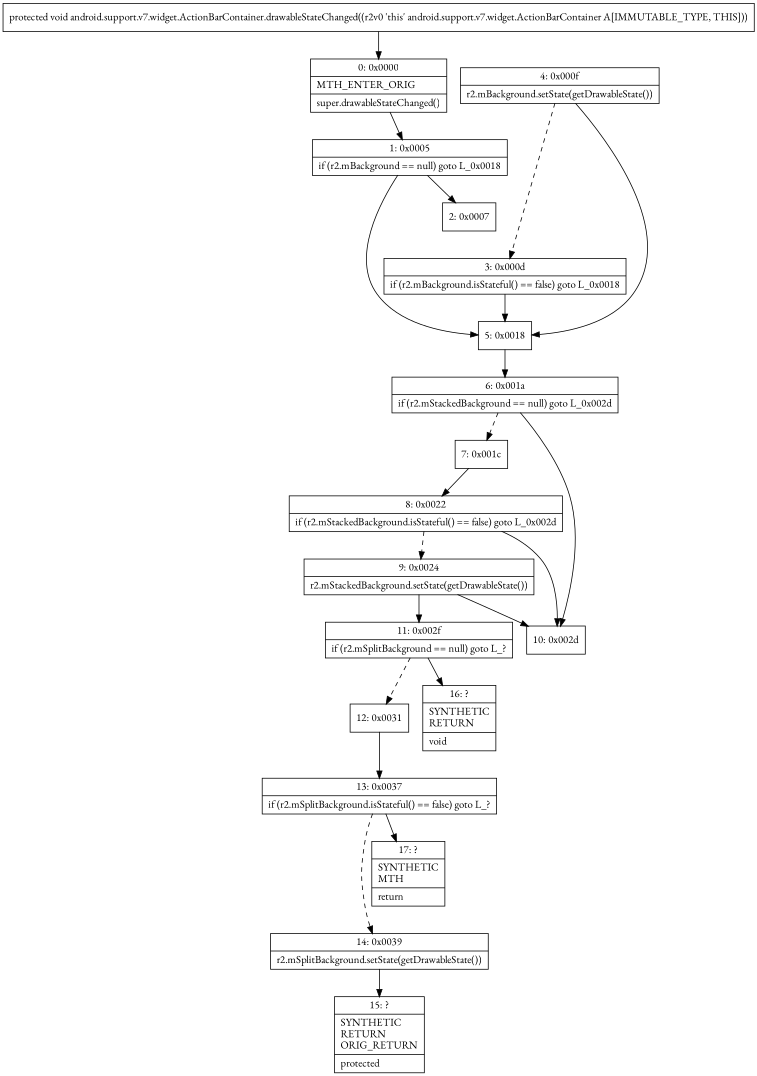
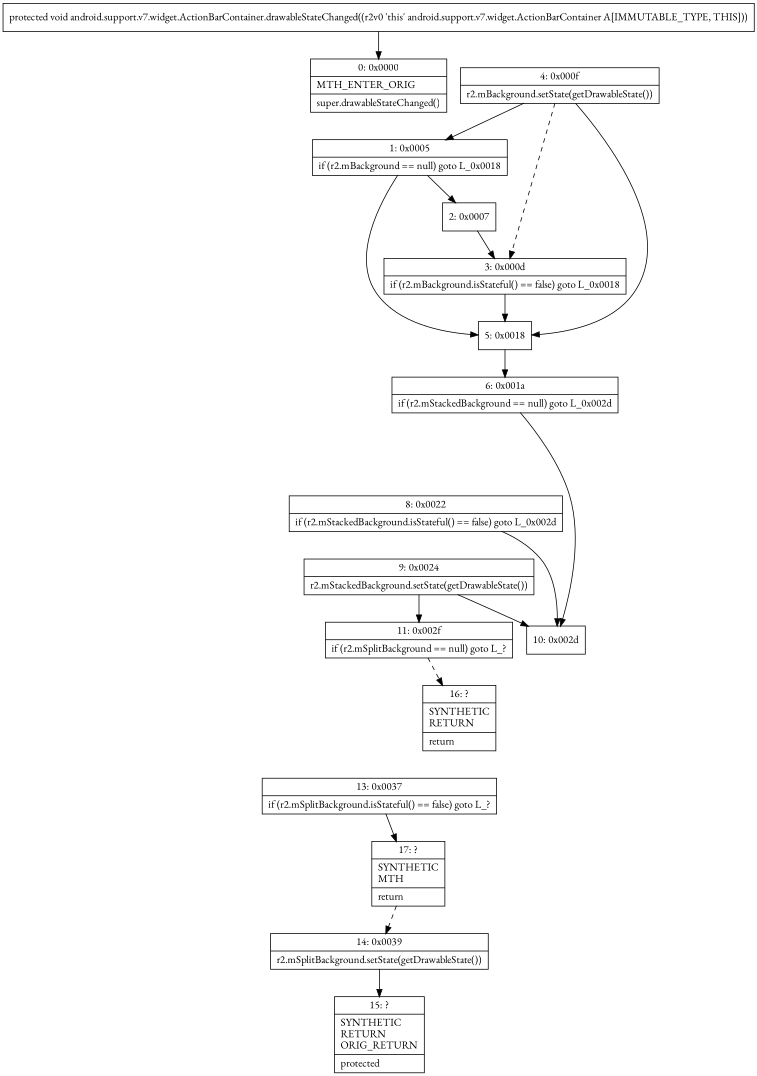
  digraph {
    fontname="EB Garamond"
    node [fontname="EB Garamond" shape=record]
    edge [fontname="EB Garamond"]
    n1 [label="{0\:\ 0x0000|MTH_ENTER_ORIG\l|super.drawableStateChanged()\l}"]
    n2 [label="{1\:\ 0x0005|if (r2.mBackground == null) goto L_0x0018\l}"]
    n3 [label="{2\:\ 0x0007}"]
    n4 [label="{5\:\ 0x0018}"]
    n5 [label="{3\:\ 0x000d|if (r2.mBackground.isStateful() == false) goto L_0x0018\l}"]
    n6 [label="{6\:\ 0x001a|if (r2.mStackedBackground == null) goto L_0x002d\l}"]
    n7 [label="{4\:\ 0x000f|r2.mBackground.setState(getDrawableState())\l}"]
-   n8 [label="{7\:\ 0x001c}"]
    n9 [label="{10\:\ 0x002d}"]
    n10 [label="{8\:\ 0x0022|if (r2.mStackedBackground.isStateful() == false) goto L_0x002d\l}"]
    n11 [label="{9\:\ 0x0024|r2.mStackedBackground.setState(getDrawableState())\l}"]
    n12 [label="{11\:\ 0x002f|if (r2.mSplitBackground == null) goto L_?\l}"]
-   n13 [label="{12\:\ 0x0031}"]
-   n14 [label="{16\:\ ?|SYNTHETIC\lRETURN\l|void\l}"]
+   n14 [label="{16\:\ ?|SYNTHETIC\lRETURN\l|return\l}"]
    n15 [label="{13\:\ 0x0037|if (r2.mSplitBackground.isStateful() == false) goto L_?\l}"]
    n16 [label="{14\:\ 0x0039|r2.mSplitBackground.setState(getDrawableState())\l}"]
    n17 [label="{17\:\ ?|SYNTHETIC\lMTH\l|return\l}"]
    n18 [label="{15\:\ ?|SYNTHETIC\lRETURN\lORIG_RETURN\l|protected\l}"]
    n19 [label="{protected void android.support.v7.widget.ActionBarContainer.drawableStateChanged((r2v0 'this' android.support.v7.widget.ActionBarContainer A[IMMUTABLE_TYPE, THIS])) }"]
-   n1 -> n2
+   n7 -> n2
    n2 -> n3 [style=solid]
    n2 -> n4
+   n3 -> n5
    n4 -> n6
    n5 -> n4
-   n6 -> n8 [style=dashed]
    n6 -> n9
    n7 -> n4
    n7 -> n5 [style=dashed]
-   n8 -> n10
    n10 -> n9
-   n10 -> n11 [style=dashed]
    n11 -> n9
    n11 -> n12
-   n12 -> n13 [style=dashed]
-   n12 -> n14
-   n13 -> n15
-   n15 -> n16 [style=dashed]
+   n12 -> n14 [style=dashed]
+   n17 -> n16 [style=dashed]
    n15 -> n17
    n16 -> n18
    n19 -> n1
  }
